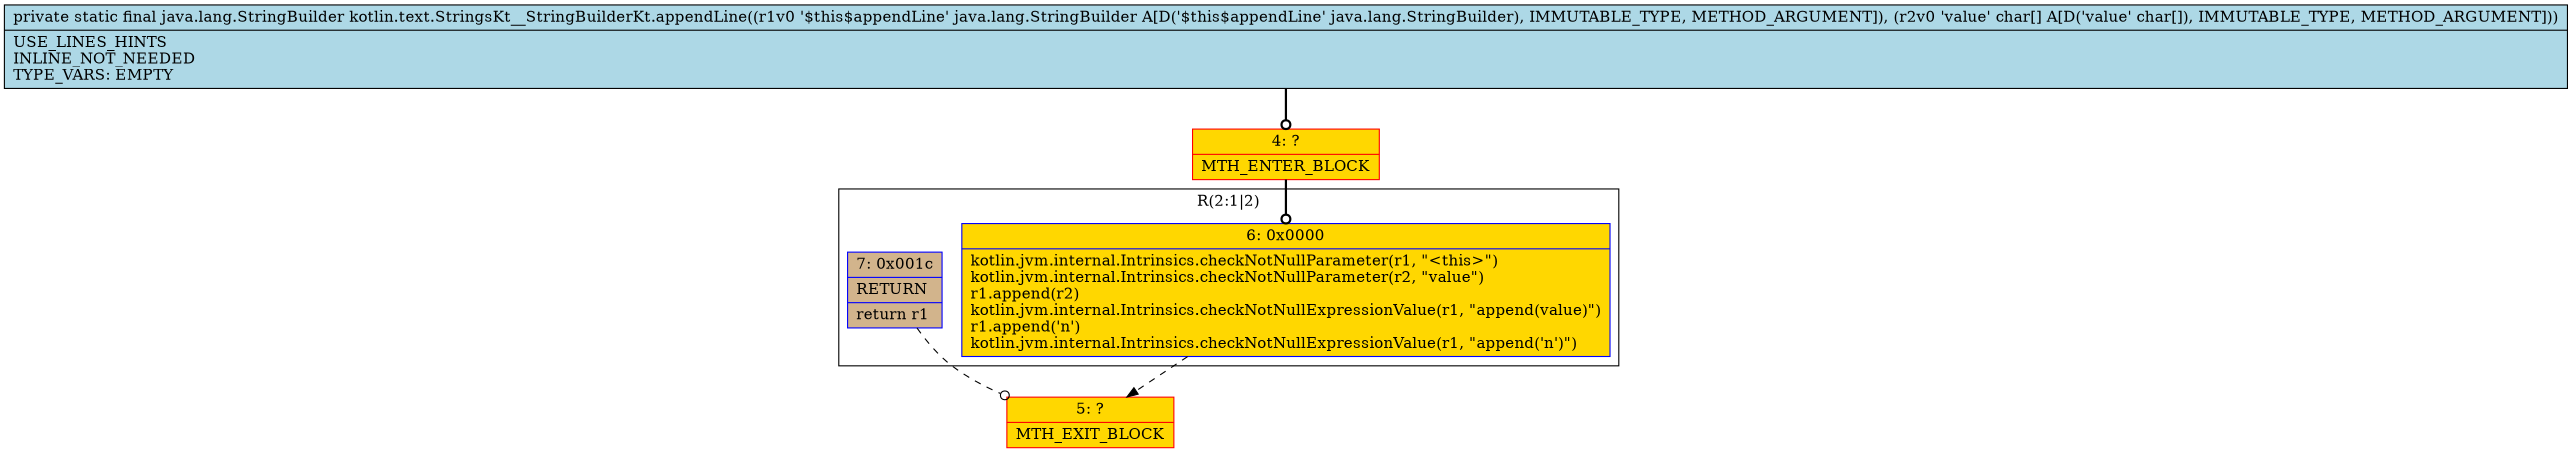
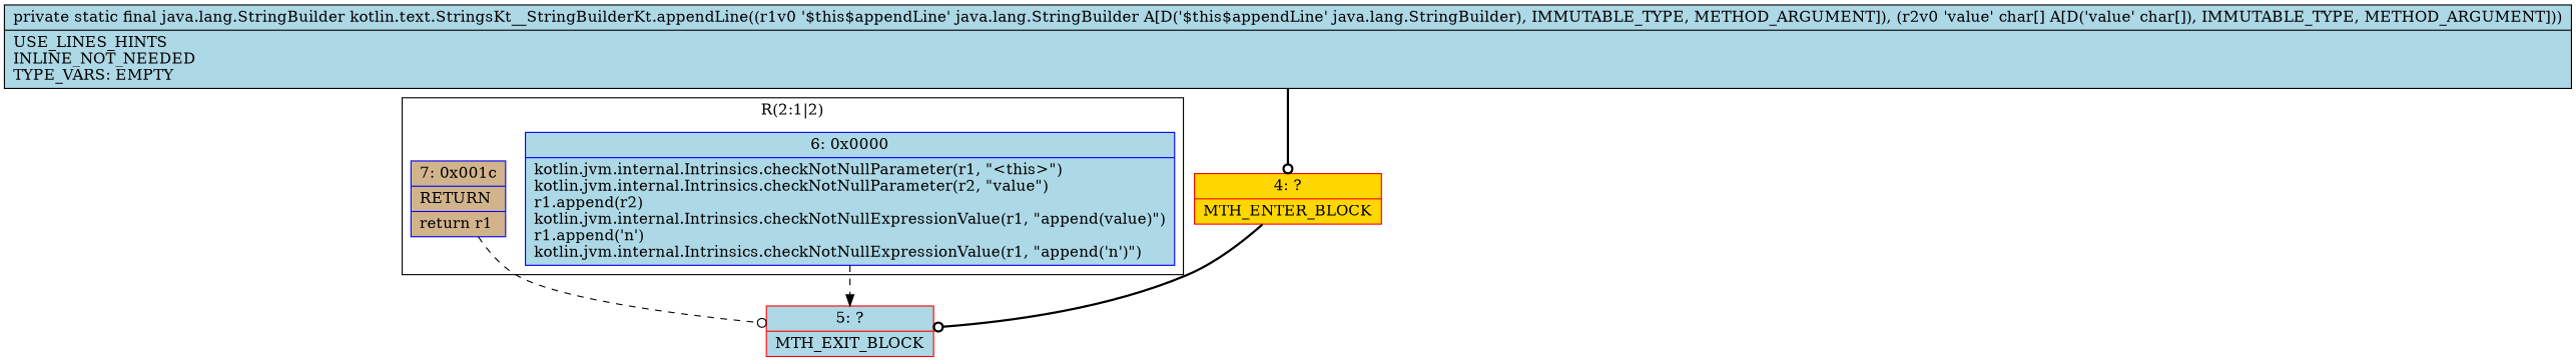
  digraph {
    node [color=blue fillcolor=gold shape=record style=filled]
    edge [arrowhead=odot style=dashed]
-   n1 [label="{6\:\ 0x0000|kotlin.jvm.internal.Intrinsics.checkNotNullParameter(r1, \"\<this\>\")\lkotlin.jvm.internal.Intrinsics.checkNotNullParameter(r2, \"value\")\lr1.append(r2)\lkotlin.jvm.internal.Intrinsics.checkNotNullExpressionValue(r1, \"append(value)\")\lr1.append('n')\lkotlin.jvm.internal.Intrinsics.checkNotNullExpressionValue(r1, \"append('n')\")\l}"]
+   n1 [fillcolor=lightblue label="{6\:\ 0x0000|kotlin.jvm.internal.Intrinsics.checkNotNullParameter(r1, \"\<this\>\")\lkotlin.jvm.internal.Intrinsics.checkNotNullParameter(r2, \"value\")\lr1.append(r2)\lkotlin.jvm.internal.Intrinsics.checkNotNullExpressionValue(r1, \"append(value)\")\lr1.append('n')\lkotlin.jvm.internal.Intrinsics.checkNotNullExpressionValue(r1, \"append('n')\")\l}"]
    n2 [fillcolor=tan label="{7\:\ 0x001c|RETURN\l|return r1\l}"]
-   n3 [color=red label="{5\:\ ?|MTH_EXIT_BLOCK\l}"]
+   n3 [color=red fillcolor=lightblue label="{5\:\ ?|MTH_EXIT_BLOCK\l}"]
    n4 [color=red label="{4\:\ ?|MTH_ENTER_BLOCK\l}"]
    n5 [fillcolor=lightblue label="{private static final java.lang.StringBuilder kotlin.text.StringsKt__StringBuilderKt.appendLine((r1v0 '$this$appendLine' java.lang.StringBuilder A[D('$this$appendLine' java.lang.StringBuilder), IMMUTABLE_TYPE, METHOD_ARGUMENT]), (r2v0 'value' char[] A[D('value' char[]), IMMUTABLE_TYPE, METHOD_ARGUMENT]))  | USE_LINES_HINTS\lINLINE_NOT_NEEDED\lTYPE_VARS: EMPTY\l}" color=""]
    subgraph cluster_1 {
      label="R(2:1|2)"
      n1
      n2
    }
    n1 -> n3 [arrowhead=normal]
    n2 -> n3
-   n4 -> n1 [style=bold]
+   n4 -> n3 [style=bold]
    n5 -> n4 [style=bold]
  }
